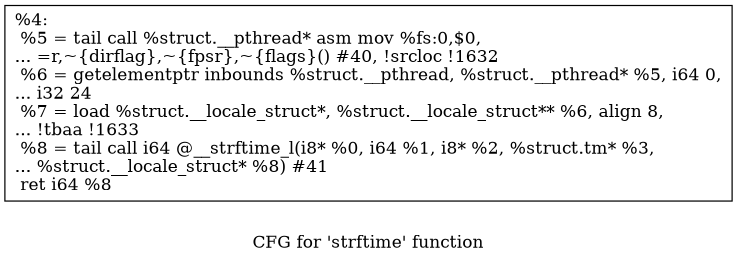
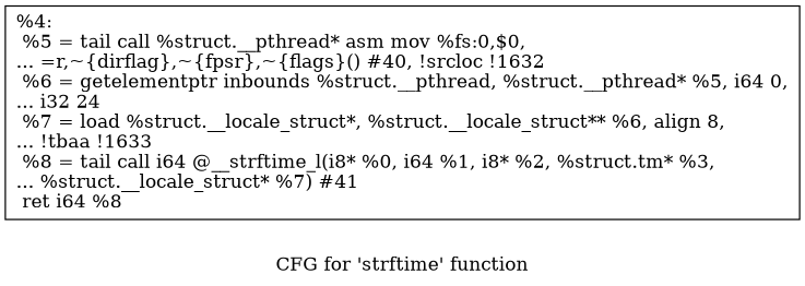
  digraph {
    label="CFG for 'strftime' function"
-   n1 [label="{%4:\l  %5 = tail call %struct.__pthread* asm mov %fs:0,$0,\l... =r,~\{dirflag\},~\{fpsr\},~\{flags\}() #40, !srcloc !1632\l  %6 = getelementptr inbounds %struct.__pthread, %struct.__pthread* %5, i64 0,\l... i32 24\l  %7 = load %struct.__locale_struct*, %struct.__locale_struct** %6, align 8,\l... !tbaa !1633\l  %8 = tail call i64 @__strftime_l(i8* %0, i64 %1, i8* %2, %struct.tm* %3,\l... %struct.__locale_struct* %8) #41\l  ret i64 %8\l}" shape=record]
+   n1 [label="{%4:\l  %5 = tail call %struct.__pthread* asm mov %fs:0,$0,\l... =r,~\{dirflag\},~\{fpsr\},~\{flags\}() #40, !srcloc !1632\l  %6 = getelementptr inbounds %struct.__pthread, %struct.__pthread* %5, i64 0,\l... i32 24\l  %7 = load %struct.__locale_struct*, %struct.__locale_struct** %6, align 8,\l... !tbaa !1633\l  %8 = tail call i64 @__strftime_l(i8* %0, i64 %1, i8* %2, %struct.tm* %3,\l... %struct.__locale_struct* %7) #41\l  ret i64 %8\l}" shape=record]
  }
